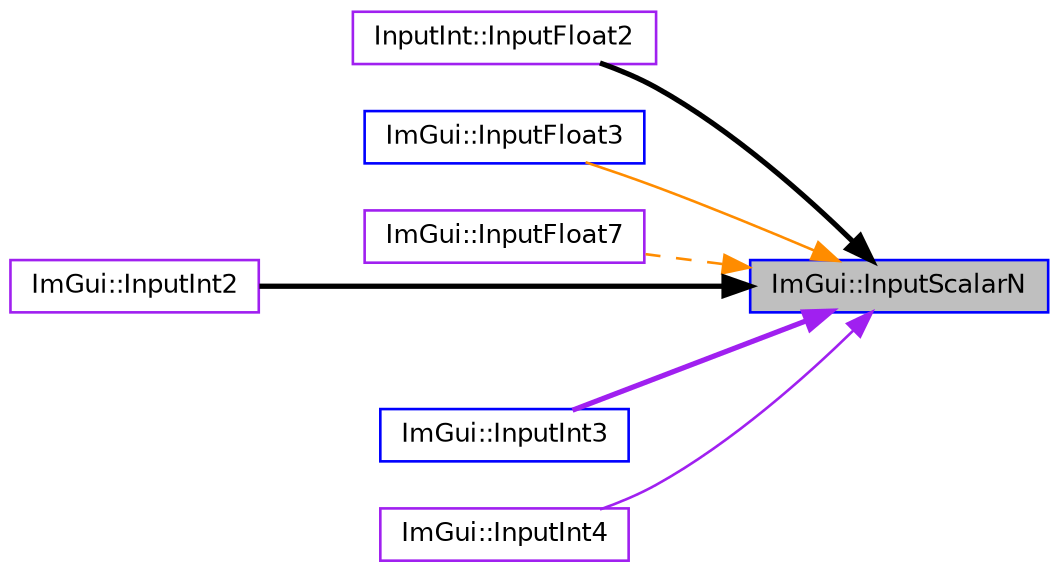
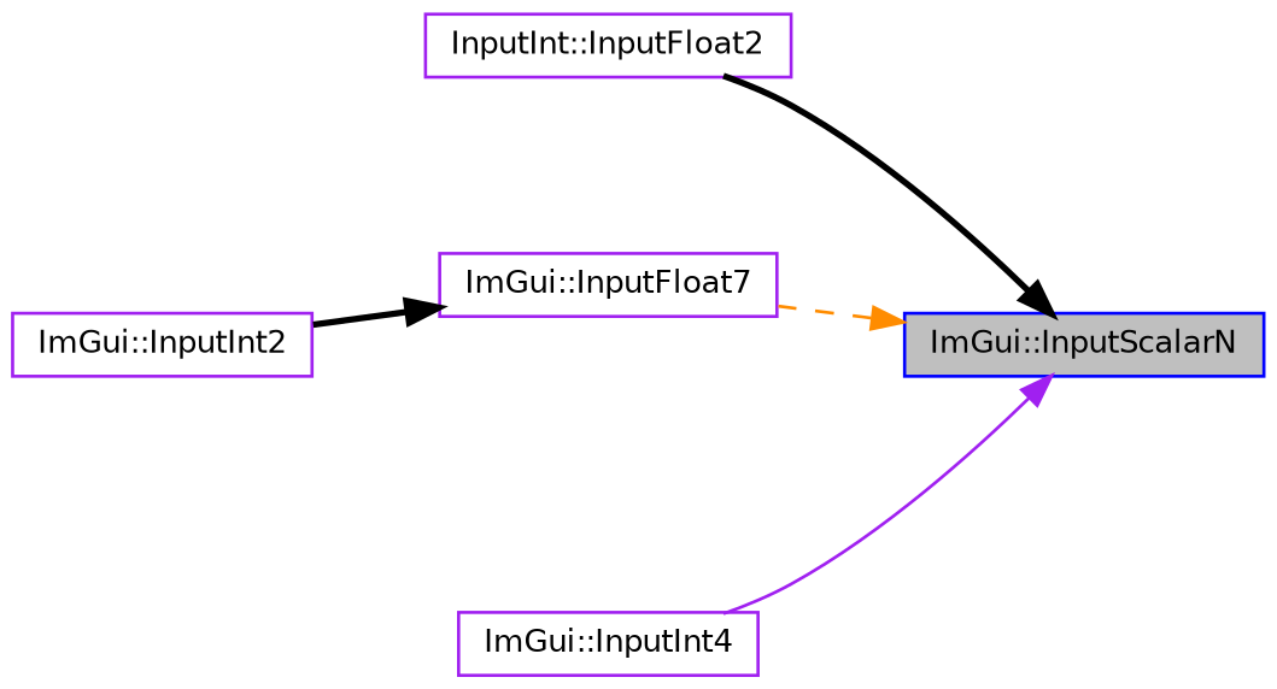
  digraph {
    rankdir=RL
    node [color=purple fillcolor=white fontname=Helvetica fontsize=10 shape=record style=filled]
    edge [color=black dir=back fontname=Helvetica fontsize=10 labelfontname=Helvetica labelfontsize=10 style=bold]
    n1 [color=blue fillcolor=grey75 fontcolor=black height=0.2 label="ImGui::InputScalarN" width=0.4]
    n2 [height=0.2 label="InputInt::InputFloat2" width=0.4]
-   n3 [color=blue height=0.2 label="ImGui::InputFloat3" width=0.4]
    n4 [height=0.2 label="ImGui::InputFloat7" width=0.4]
    n5 [height=0.2 label="ImGui::InputInt2" width=0.4]
-   n6 [color=blue height=0.2 label="ImGui::InputInt3" width=0.4]
    n7 [height=0.2 label="ImGui::InputInt4" width=0.4]
    n1 -> n2
-   n1 -> n3 [color=darkorange style=solid]
    n1 -> n4 [color=darkorange style=dashed]
-   n1 -> n5
-   n1 -> n6 [color=purple]
+   n4 -> n5
    n1 -> n7 [color=purple style=solid]
  }
